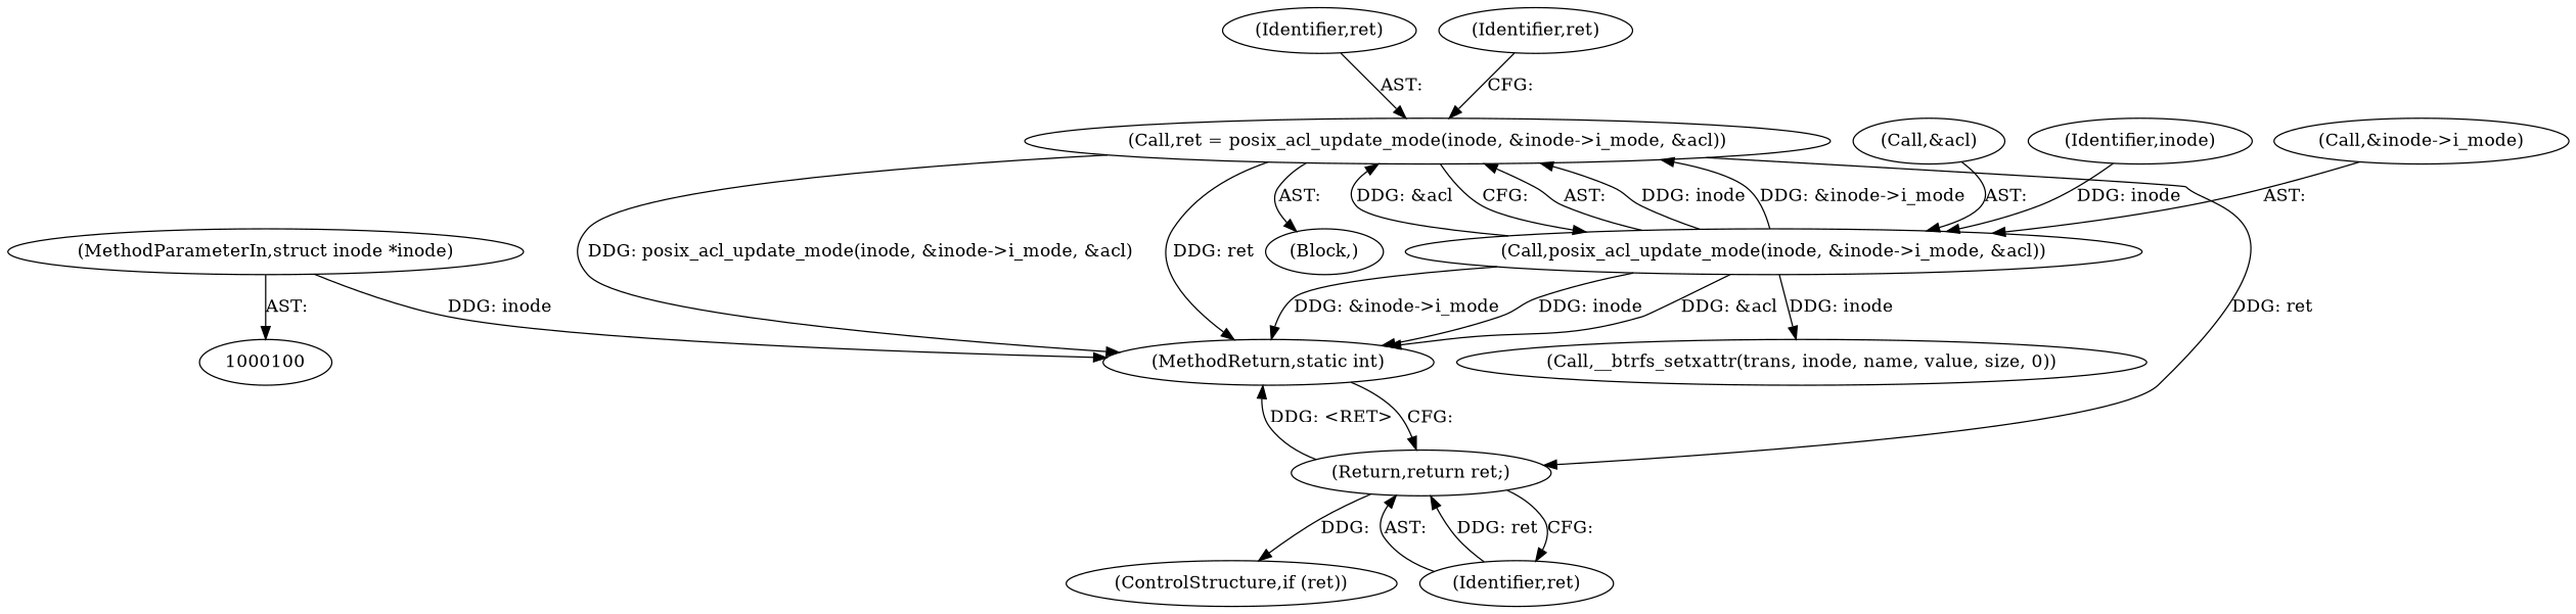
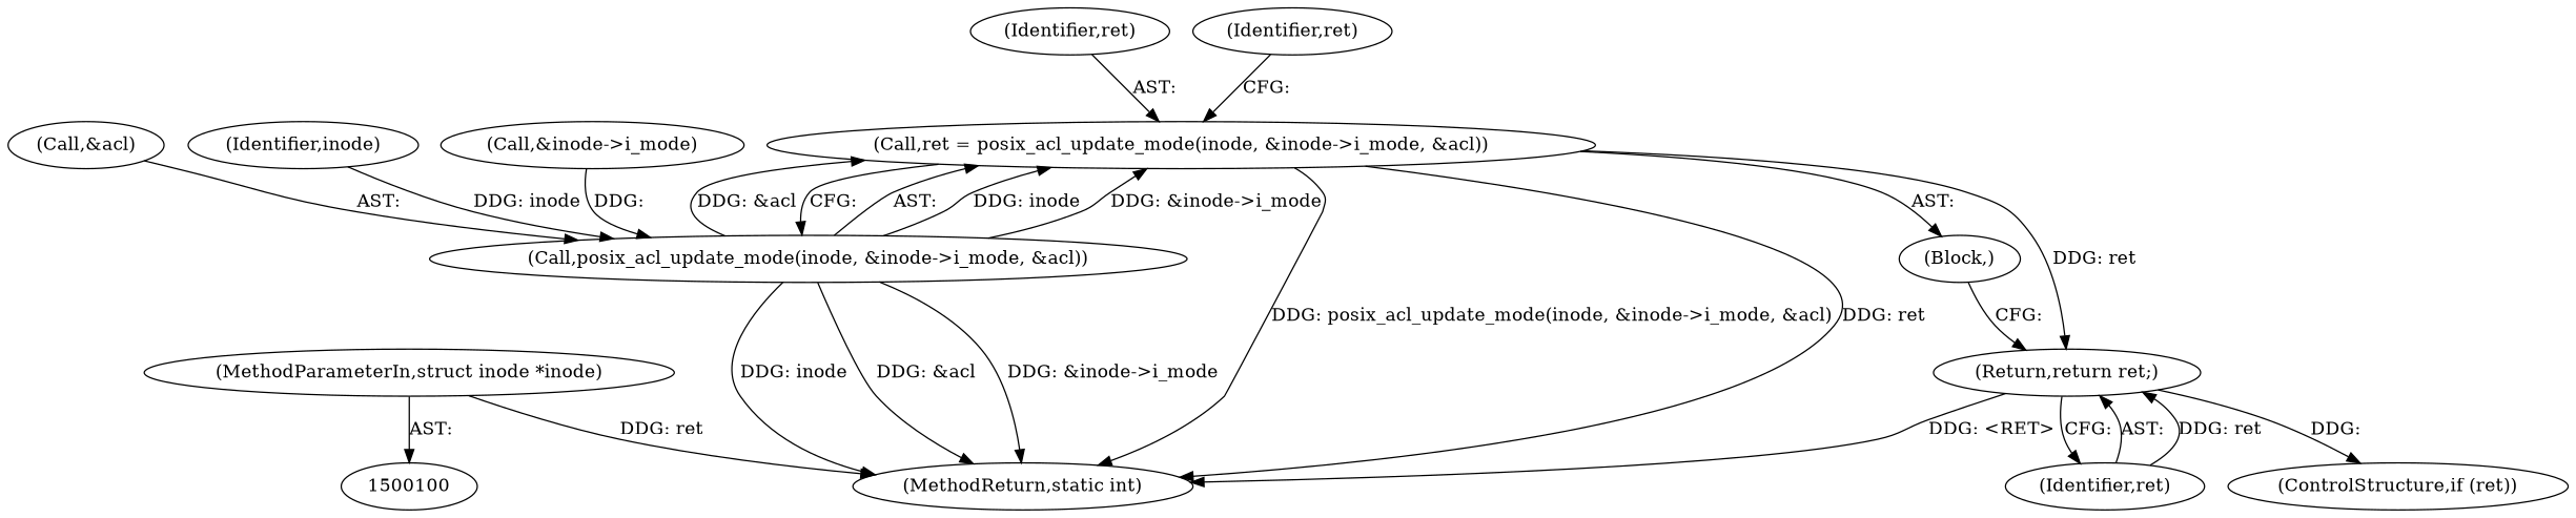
  digraph {
    n1 [label="(Call,ret = posix_acl_update_mode(inode, &inode->i_mode, &acl))"]
    n2 [label="(Call,posix_acl_update_mode(inode, &inode->i_mode, &acl))"]
    n3 [label="(Return,return ret;)"]
    n4 [label="(Block,)"]
    n5 [label="(MethodReturn,static int)"]
-   n6 [label="(Call,__btrfs_setxattr(trans, inode, name, value, size, 0))"]
    n7 [label="(ControlStructure,if (ret))"]
    n8 [label="(Identifier,ret)"]
    n9 [label="(Call,&acl)"]
    n10 [label="(MethodParameterIn,struct inode *inode)"]
-   1000100
+   1000100 [label=1500100]
    n12 [label="(Identifier,ret)"]
    n13 [label="(Identifier,inode)"]
    n14 [label="(Call,&inode->i_mode)"]
    n15 [label="(Identifier,ret)"]
    n1 -> n2 [label="CFG: "]
    n1 -> n3 [label="DDG: ret"]
    n1 -> n4 [label="AST: "]
    n1 -> n5 [label="DDG: posix_acl_update_mode(inode, &inode->i_mode, &acl)"]
    n1 -> n5 [label="DDG: ret"]
    n2 -> n1 [label="AST: "]
    n2 -> n1 [label="DDG: inode"]
    n2 -> n1 [label="DDG: &inode->i_mode"]
    n2 -> n1 [label="DDG: &acl"]
    n2 -> n5 [label="DDG: &inode->i_mode"]
    n2 -> n5 [label="DDG: inode"]
    n2 -> n5 [label="DDG: &acl"]
-   n2 -> n6 [label="DDG: inode"]
    n3 -> n5 [label="DDG: <RET>"]
    n3 -> n7 [label="DDG: "]
    n3 -> n8 [label="CFG: "]
-   n5 -> n3 [label="CFG: "]
+   n4 -> n3 [label="CFG: "]
    n8 -> n3 [label="AST: "]
    n8 -> n3 [label="DDG: ret"]
    n9 -> n2 [label="AST: "]
-   n10 -> n5 [label="DDG: inode"]
+   n10 -> n5 [label="DDG: ret"]
    n10 -> 1000100 [label="AST: "]
    n12 -> n1 [label="AST: "]
    n13 -> n2 [label="DDG: inode"]
-   n14 -> n2 [label="AST: "]
+   n14 -> n2 [label="DDG: "]
    n15 -> n1 [label="CFG: "]
  }
